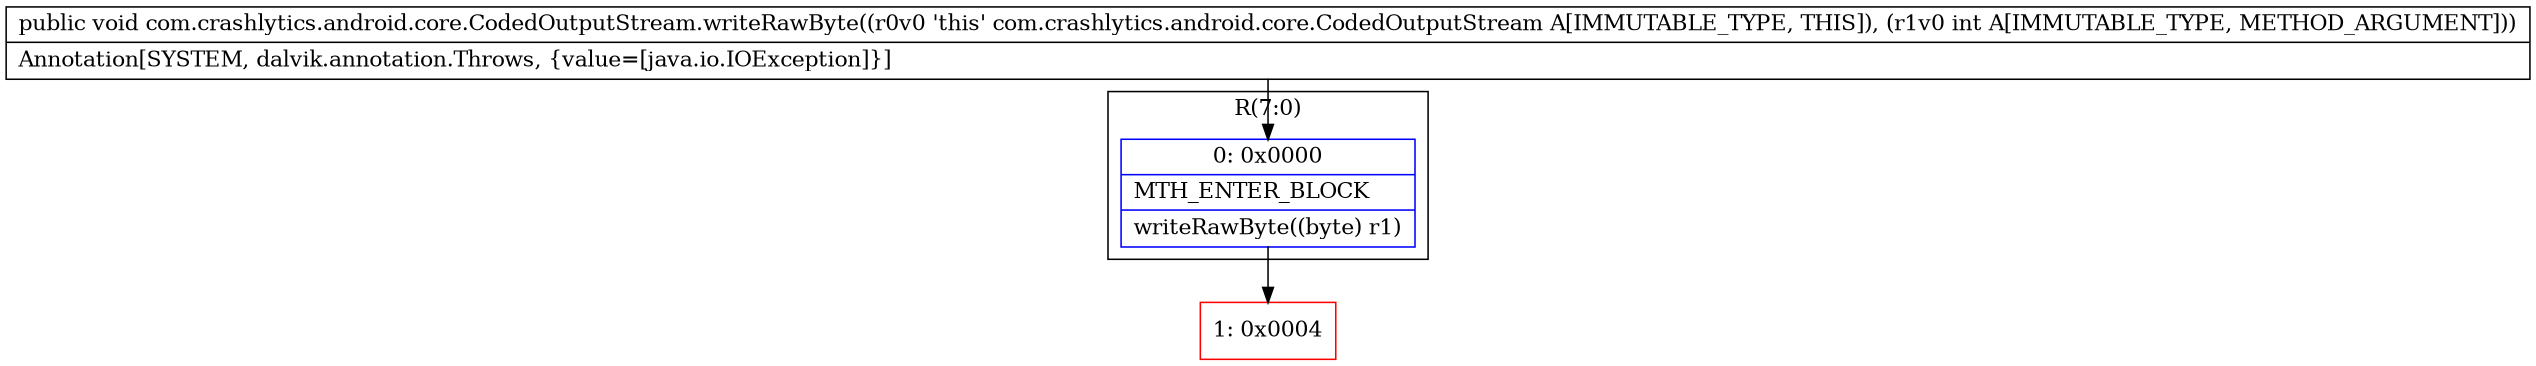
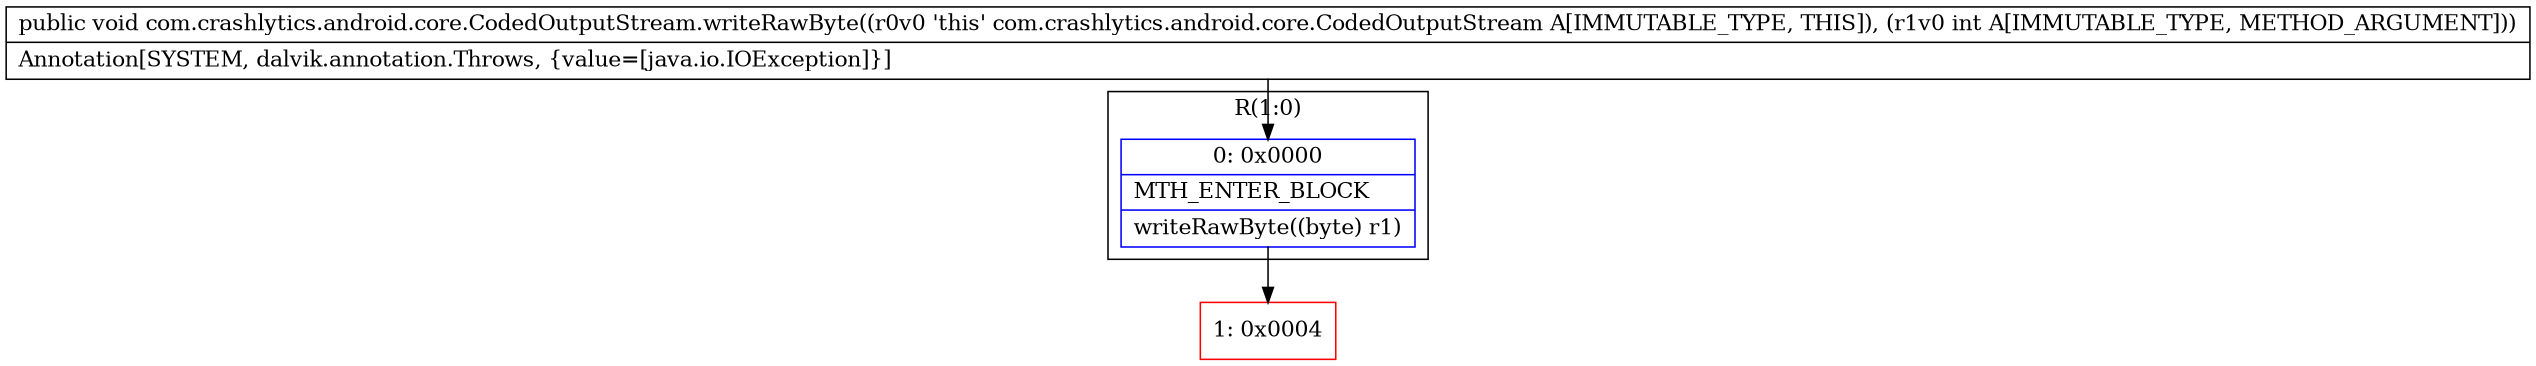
  digraph {
    node [shape=record]
    n1 [color=blue label="{0\:\ 0x0000|MTH_ENTER_BLOCK\l|writeRawByte((byte) r1)\l}"]
    n2 [color=red label="{1\:\ 0x0004}"]
    n3 [label="{public void com.crashlytics.android.core.CodedOutputStream.writeRawByte((r0v0 'this' com.crashlytics.android.core.CodedOutputStream A[IMMUTABLE_TYPE, THIS]), (r1v0 int A[IMMUTABLE_TYPE, METHOD_ARGUMENT]))  | Annotation[SYSTEM, dalvik.annotation.Throws, \{value=[java.io.IOException]\}]\l}"]
    subgraph cluster_1 {
-     label="R(7:0)"
+     label="R(1:0)"
      n1
    }
    n1 -> n2
    n3 -> n1
  }
